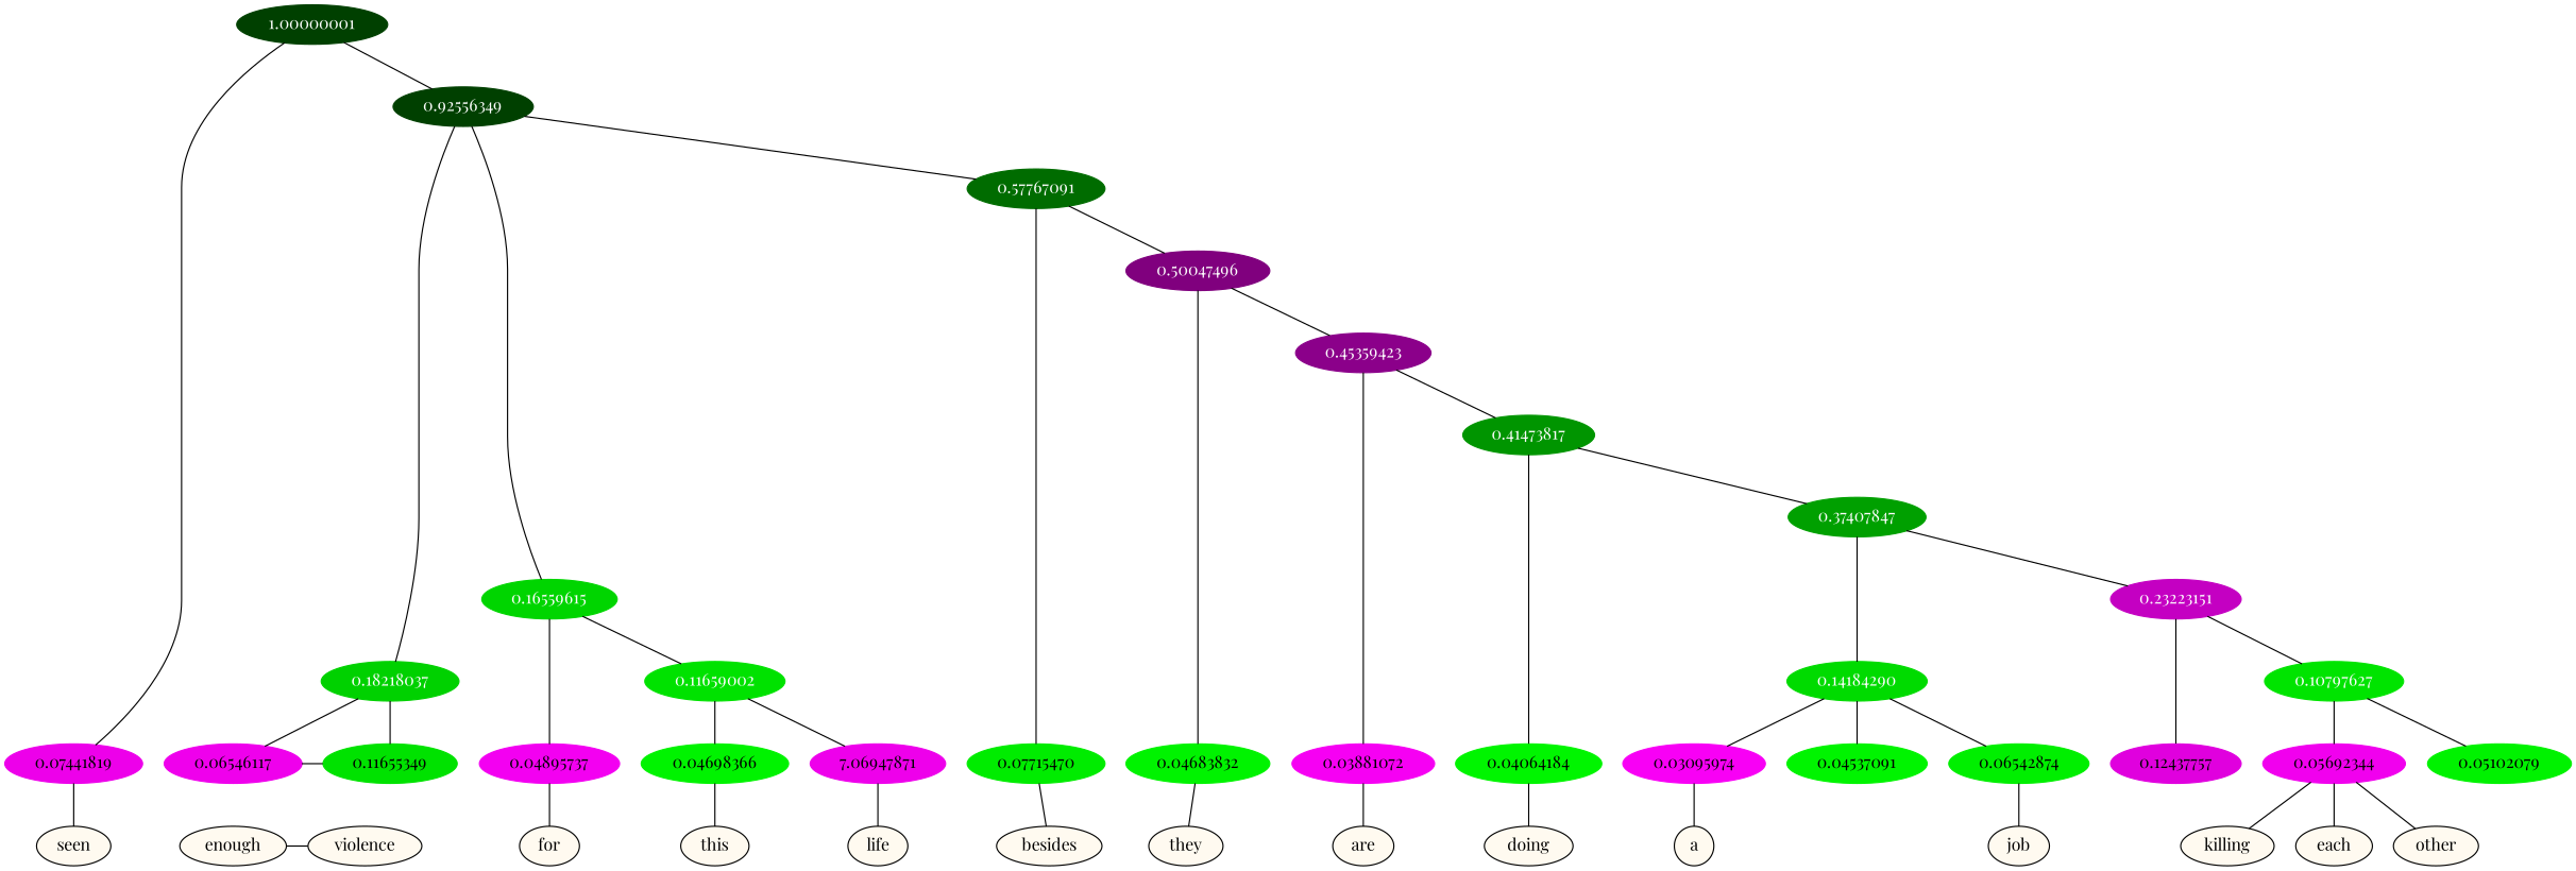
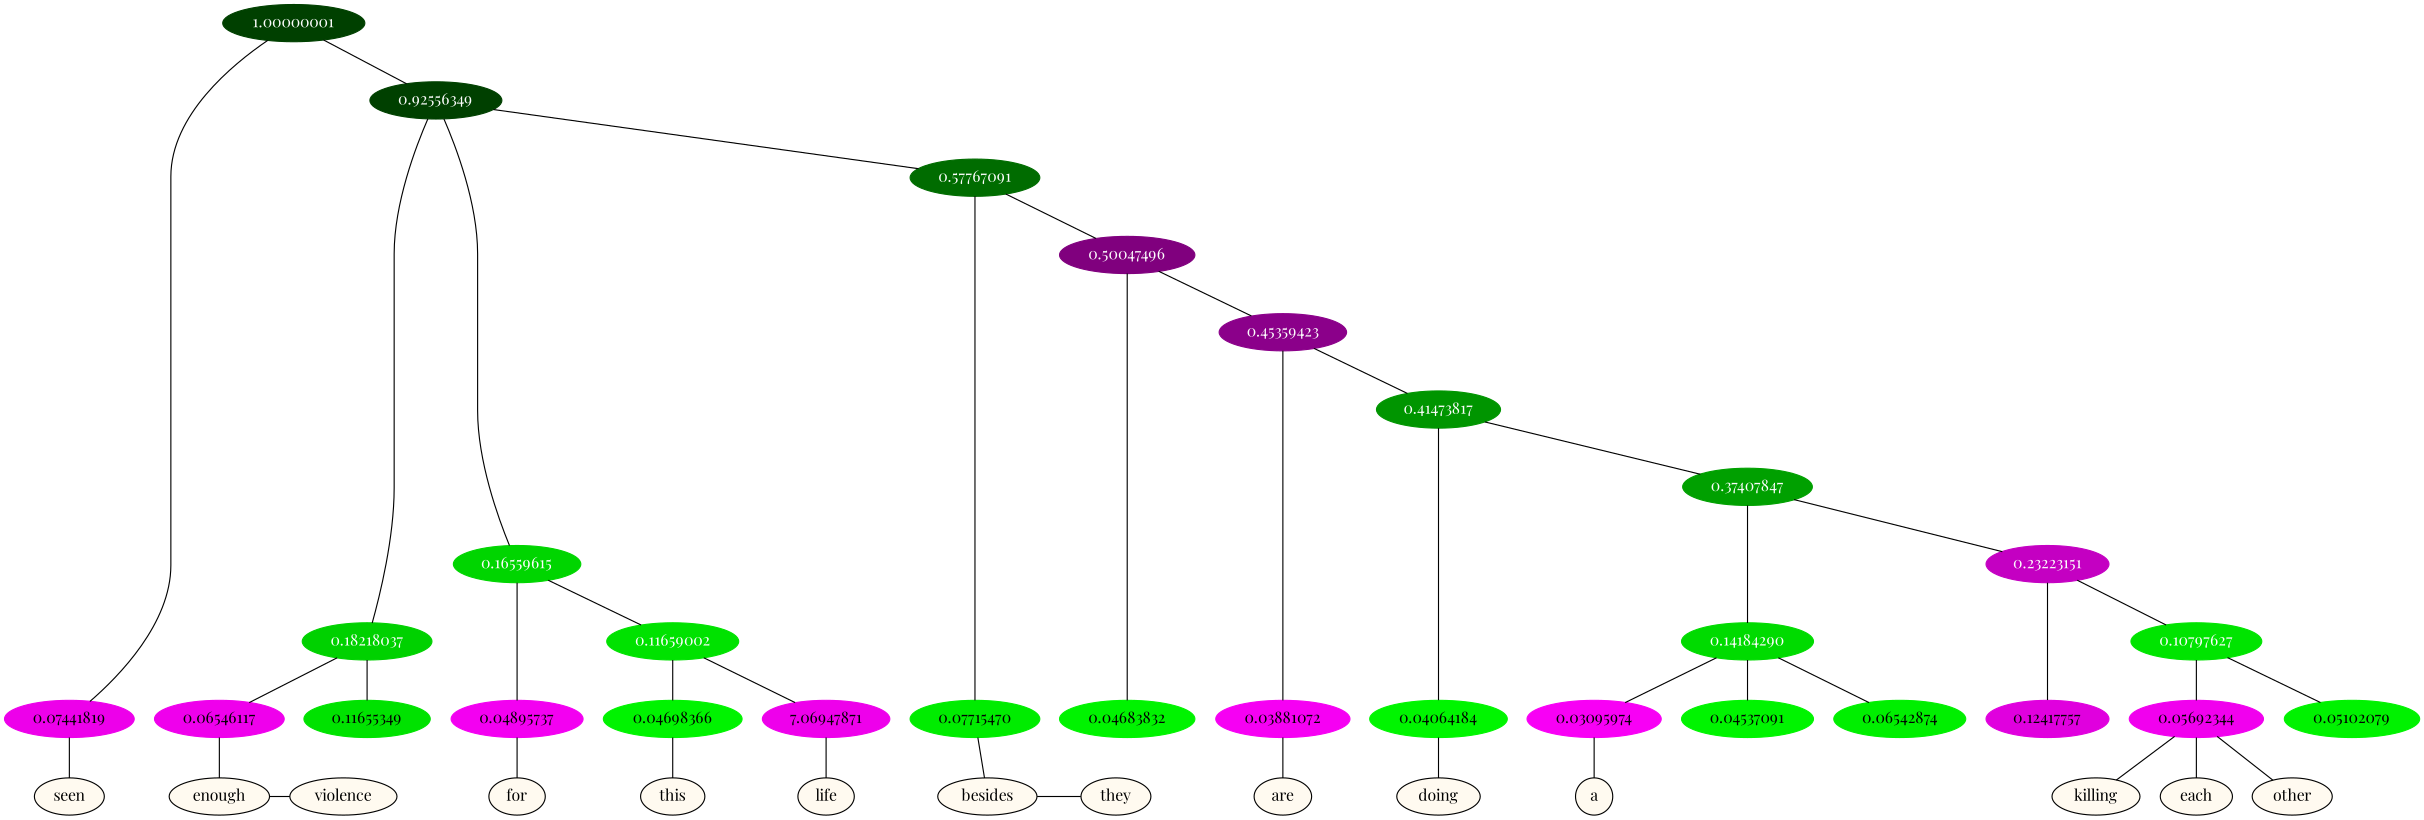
  graph {
    fontname="Playfair Display"
    node [color=black fontname="Playfair Display" format=png nodesep=0.001 ordering=out overlap_scaling=0.01 ranksep=0.001 style=filled fontcolor=black]
    edge [fontname="Playfair Display"]
    n1 [fillcolor=floralwhite height=0.15 label=seen style="filled,solid" width=0.15 fontcolor=""]
    n2 [fillcolor=floralwhite height=0.15 label=enough style="filled,solid" width=0.15 fontcolor=""]
    n3 [fillcolor=floralwhite height=0.15 label=violence style="filled,solid" width=0.15 fontcolor=""]
    n4 [fillcolor=floralwhite height=0.15 label=for style="filled,solid" width=0.15 fontcolor=""]
    n5 [fillcolor=floralwhite height=0.15 label=this style="filled,solid" width=0.15 fontcolor=""]
    n6 [fillcolor=floralwhite height=0.15 label=life style="filled,solid" width=0.15 fontcolor=""]
    n7 [fillcolor=floralwhite height=0.15 label=besides style="filled,solid" width=0.15 fontcolor=""]
    n8 [fillcolor=floralwhite height=0.15 label=they style="filled,solid" width=0.15 fontcolor=""]
    n9 [fillcolor=floralwhite height=0.15 label=are style="filled,solid" width=0.15 fontcolor=""]
    n10 [fillcolor=floralwhite height=0.15 label=doing style="filled,solid" width=0.15 fontcolor=""]
    n11 [fillcolor=floralwhite height=0.15 label=a style="filled,solid" width=0.15 fontcolor=""]
-   n12 [fillcolor=floralwhite height=0.15 label=job style="filled,solid" width=0.15 fontcolor=""]
    n13 [fillcolor=floralwhite height=0.15 label=killing style="filled,solid" width=0.15 fontcolor=""]
    n14 [fillcolor=floralwhite height=0.15 label=each style="filled,solid" width=0.15 fontcolor=""]
    n15 [fillcolor=floralwhite height=0.15 label=other style="filled,solid" width=0.15 fontcolor=""]
    n16 [color="0.835 1.000 0.926" height=0.15 label=0.07441819 width=0.15]
    n17 [color="0.835 1.000 0.935" height=0.15 label=0.06546117 width=0.15]
    n18 [color="0.334 1.000 0.883" height=0.15 label=0.11655349 width=0.15]
    n19 [color="0.835 1.000 0.951" height=0.15 label=0.04895737 width=0.15]
    n20 [color="0.334 1.000 0.953" height=0.15 label=0.04698366 width=0.15]
    n21 [color="0.835 1.000 0.931" height=0.15 label=7.06947871 width=0.15]
    n22 [color="0.334 1.000 0.923" height=0.15 label=0.07715470 width=0.15]
    n23 [color="0.334 1.000 0.953" height=0.15 label=0.04683832 width=0.15]
    n24 [color="0.835 1.000 0.961" height=0.15 label=0.03881072 width=0.15]
    n25 [color="0.334 1.000 0.959" height=0.15 label=0.04064184 width=0.15]
    n26 [color="0.835 1.000 0.969" height=0.15 label=0.03095974 width=0.15]
    n27 [color="0.334 1.000 0.955" height=0.15 label=0.04537091 width=0.15]
    n28 [color="0.334 1.000 0.935" height=0.15 label=0.06542874 width=0.15]
-   n29 [color="0.835 1.000 0.876" height=0.15 label=0.12437757 width=0.15]
+   n29 [color="0.835 1.000 0.876" height=0.15 label=0.12417757 width=0.15]
    n30 [color="0.835 1.000 0.943" height=0.15 label=0.05692344 width=0.15]
    n31 [color="0.334 1.000 0.949" height=0.15 label=0.05102079 width=0.15]
    n32 [color="0.334 1.000 0.250" fontcolor=grey99 height=0.15 label=1.00000001 width=0.15]
    n33 [color="0.334 1.000 0.250" fontcolor=grey99 height=0.15 label=0.92556349 width=0.15]
    n34 [color="0.334 1.000 0.818" fontcolor=grey99 height=0.15 label=0.18218037 width=0.15]
    n35 [color="0.334 1.000 0.834" fontcolor=grey99 height=0.15 label=0.16559615 width=0.15]
    n36 [color="0.334 1.000 0.422" fontcolor=grey99 height=0.15 label=0.57767091 width=0.15]
    n37 [color="0.334 1.000 0.883" fontcolor=grey99 height=0.15 label=0.11659002 width=0.15]
    n38 [color="0.835 1.000 0.500" fontcolor=grey99 height=0.15 label=0.50047496 width=0.15]
    n39 [color="0.835 1.000 0.546" fontcolor=grey99 height=0.15 label=0.45359423 width=0.15]
    n40 [color="0.334 1.000 0.585" fontcolor=grey99 height=0.15 label=0.41473817 width=0.15]
    n41 [color="0.334 1.000 0.626" fontcolor=grey99 height=0.15 label=0.37407847 width=0.15]
    n42 [color="0.334 1.000 0.858" fontcolor=grey99 height=0.15 label=0.14184290 width=0.15]
    n43 [color="0.835 1.000 0.768" fontcolor=grey99 height=0.15 label=0.23223151 width=0.15]
    n44 [color="0.334 1.000 0.892" fontcolor=grey99 height=0.15 label=0.10797627 width=0.15]
    subgraph sub_1 {
      rank=same
      n1
      n2
      n3
      n4
      n5
      n6
      n7
      n8
      n9
      n10
      n11
-     n12
      n13
      n14
      n15
    }
    subgraph sub_2 {
      rank=same
      n16
      n17
      n18
      n19
      n20
      n21
      n22
      n23
      n24
      n25
      n26
      n27
      n28
      n29
      n30
      n31
    }
    n2 -- n3
    n16 -- n1
-   n17 -- n18
+   n17 -- n2
    n19 -- n4
    n20 -- n5
    n21 -- n6
    n22 -- n7
-   n23 -- n8
+   n7 -- n8
    n24 -- n9
    n25 -- n10
    n26 -- n11
-   n28 -- n12
    n30 -- n13
    n30 -- n14
    n30 -- n15
    n32 -- n16
    n32 -- n33
    n33 -- n34
    n33 -- n35
    n33 -- n36
    n34 -- n17
    n34 -- n18
    n35 -- n19
    n35 -- n37
    n36 -- n22
    n36 -- n38
    n37 -- n20
    n37 -- n21
    n38 -- n23
    n38 -- n39
    n39 -- n24
    n39 -- n40
    n40 -- n25
    n40 -- n41
    n41 -- n42
    n41 -- n43
    n42 -- n26
    n42 -- n27
    n42 -- n28
    n43 -- n29
    n43 -- n44
    n44 -- n30
    n44 -- n31
  }
